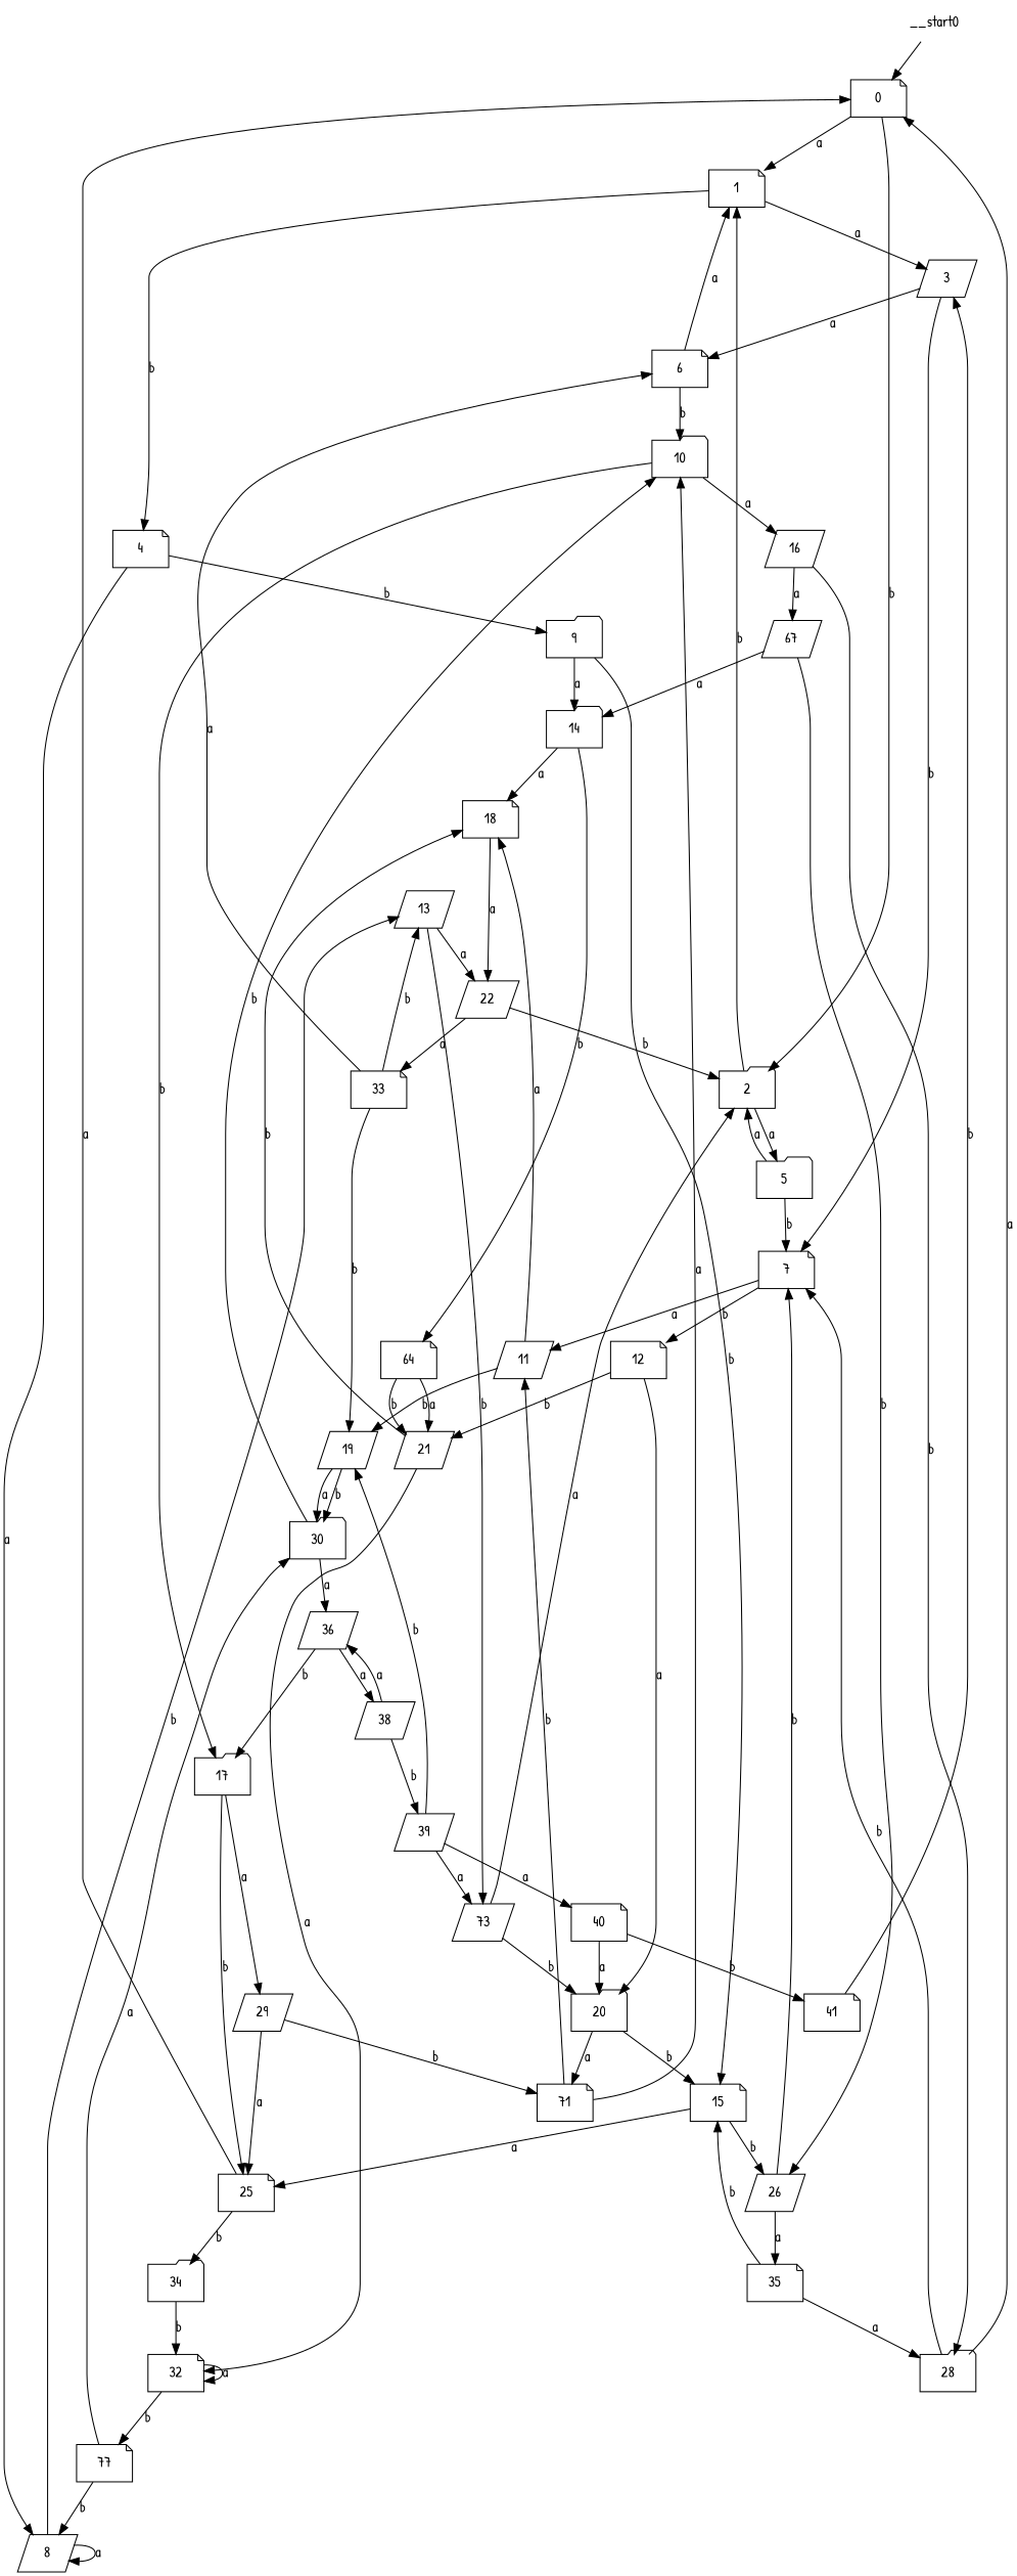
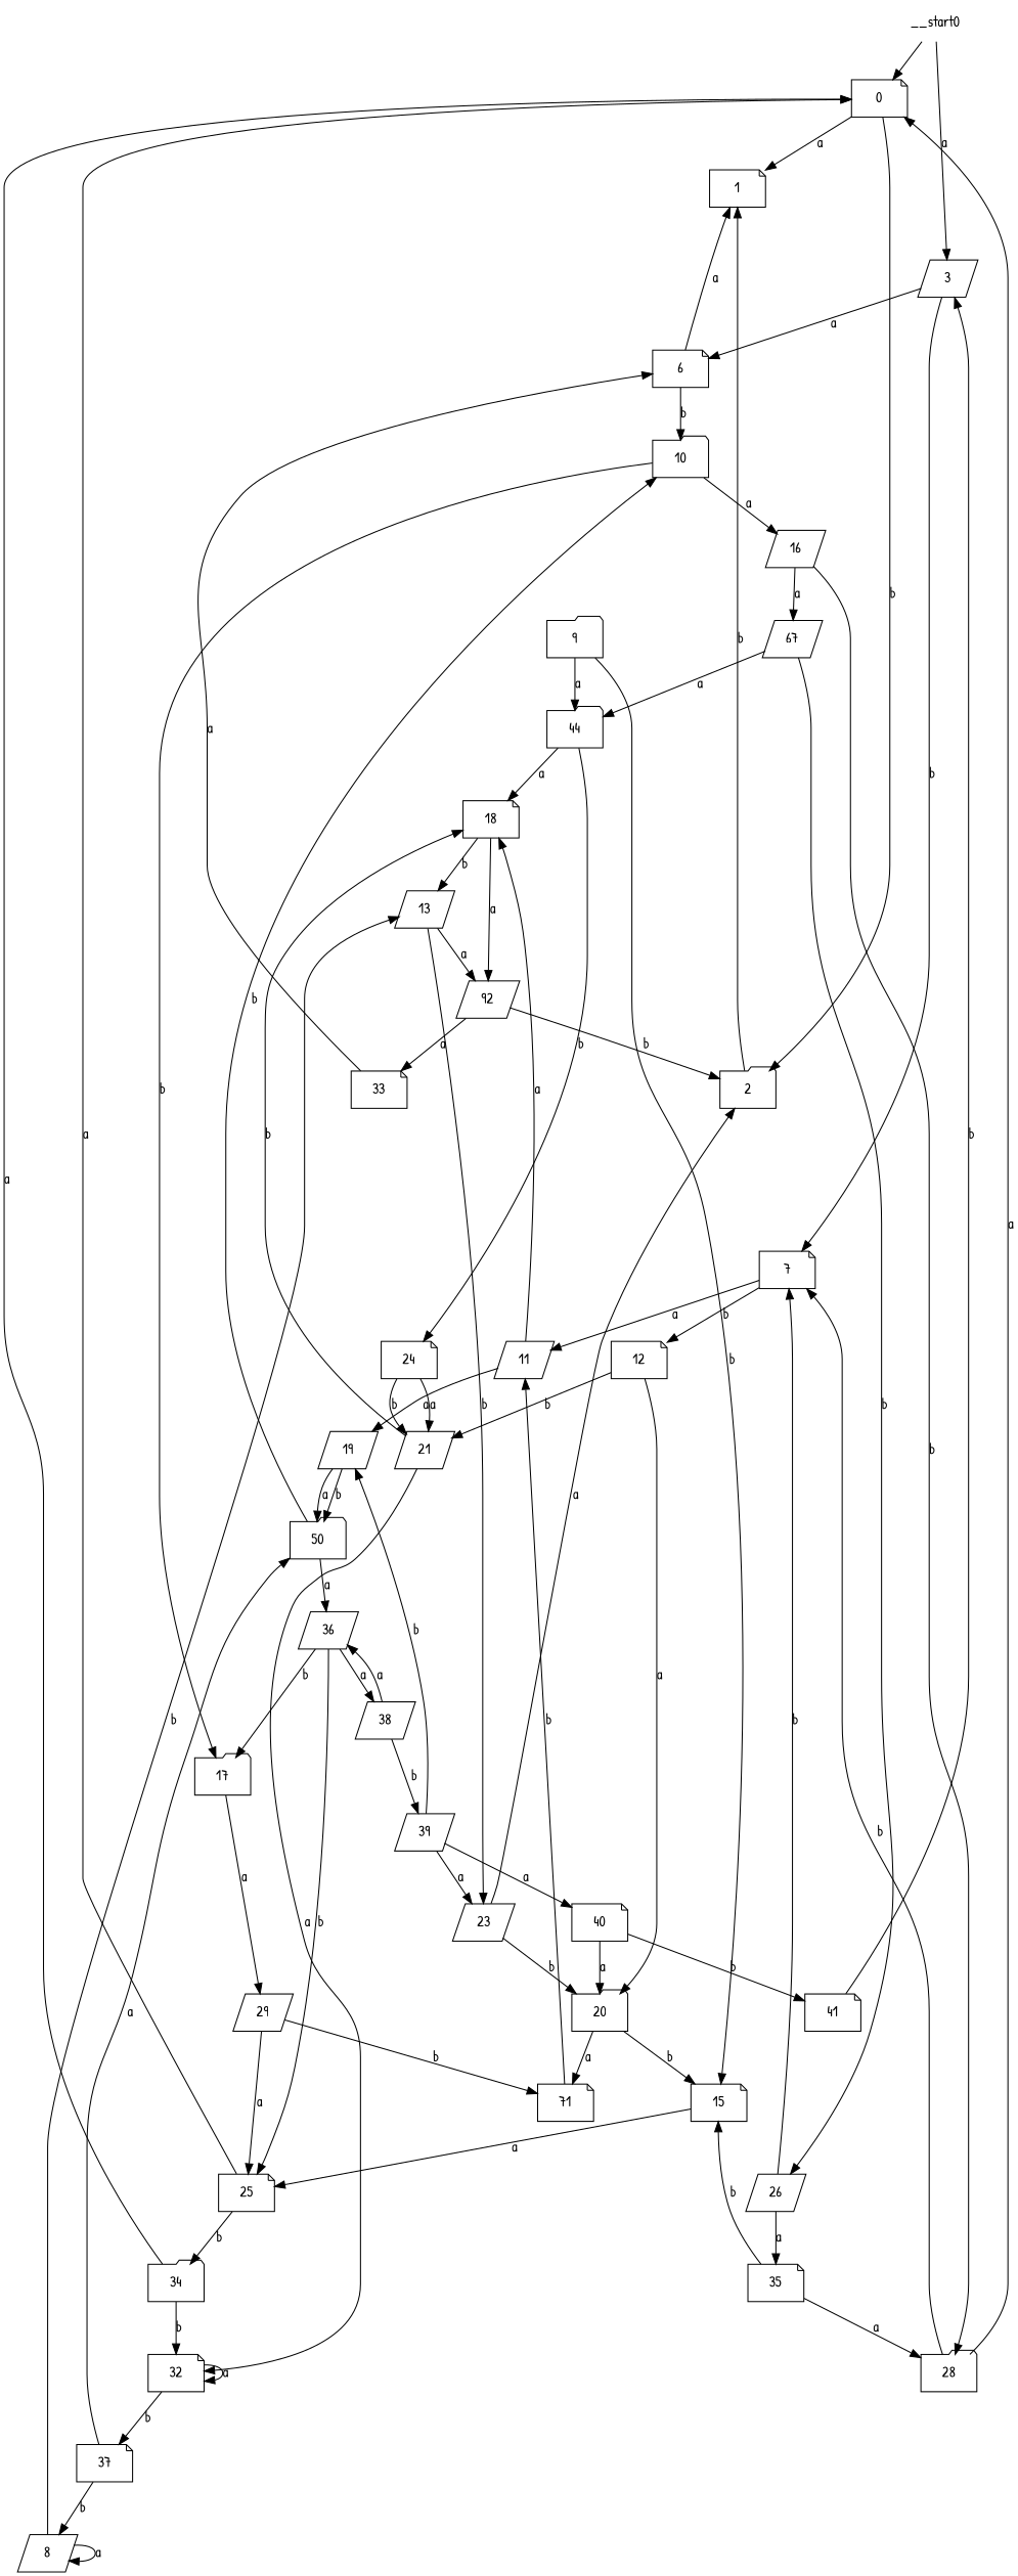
  digraph {
    fontname="Patrick Hand"
    node [fontname="Patrick Hand" shape=note]
    edge [fontname="Patrick Hand"]
    __start0 [shape=none]
    0
    1
    2 [shape=folder]
    3 [shape=parallelogram]
-   4
-   5 [shape=folder]
    6
    7
    8 [shape=parallelogram]
    9 [shape=folder]
    10 [shape=folder]
    11 [shape=parallelogram]
    12
    13 [shape=parallelogram]
-   14 [shape=folder]
+   14 [shape=folder label=44]
    15
    16 [shape=parallelogram]
    17 [shape=folder]
    18
    19 [shape=parallelogram]
    20 [shape=folder]
    21 [shape=parallelogram]
-   22 [shape=parallelogram]
-   23 [shape=parallelogram label=73]
-   24 [label=64]
+   22 [shape=parallelogram label=92]
+   23 [shape=parallelogram]
+   24
    25
    26 [shape=parallelogram]
    n29 [label=67 shape=parallelogram]
    28 [shape=folder]
    29 [shape=parallelogram]
-   30 [shape=folder]
+   30 [shape=folder label=50]
    n33 [label=71]
    32
    33
    34 [shape=folder]
    35
    36 [shape=parallelogram]
-   37 [label=77]
+   37
    38 [shape=parallelogram]
    39 [shape=parallelogram]
    40
    41
    __start0 -> 0
    0 -> 1 [label=a]
    0 -> 2 [label=b]
-   1 -> 3 [label=a]
-   1 -> 4 [label=b]
+   __start0 -> 3 [label=a]
    2 -> 1 [label=b]
-   2 -> 5 [label=a]
    3 -> 6 [label=a]
    3 -> 7 [label=b]
-   4 -> 8 [label=a]
-   4 -> 9 [label=b]
-   5 -> 2 [label=a]
-   5 -> 7 [label=b]
    6 -> 1 [label=a]
    6 -> 10 [label=b]
    7 -> 11 [label=a]
    7 -> 12 [label=b]
    8 -> 8 [label=a]
    8 -> 13 [label=b]
    9 -> 14 [label=a]
    9 -> 15 [label=b]
    10 -> 16 [label=a]
    10 -> 17 [label=b]
    11 -> 18 [label=a]
-   11 -> 19 [label=b]
+   11 -> 19 [label=a]
    12 -> 20 [label=a]
    12 -> 21 [label=b]
    13 -> 22 [label=a]
    13 -> 23 [label=b]
    14 -> 18 [label=a]
    14 -> 24 [label=b]
    15 -> 25 [label=a]
-   15 -> 26 [label=b]
    16 -> n29 [label=a]
    16 -> 28 [label=b]
-   17 -> 25 [label=b]
+   36 -> 25 [label=b]
    17 -> 29 [label=a]
-   33 -> 13 [label=b]
+   18 -> 13 [label=b]
    18 -> 22 [label=a]
    19 -> 30 [label=a]
    19 -> 30 [label=b]
    20 -> 15 [label=b]
    20 -> n33 [label=a]
    21 -> 18 [label=b]
    21 -> 32 [label=a]
    22 -> 2 [label=b]
    22 -> 33 [label=a]
    23 -> 2 [label=a]
    23 -> 20 [label=b]
    24 -> 21 [label=a]
    24 -> 21 [label=b]
    25 -> 0 [label=a]
    25 -> 34 [label=b]
    26 -> 7 [label=b]
    26 -> 35 [label=a]
    n29 -> 14 [label=a]
    n29 -> 26 [label=b]
    28 -> 0 [label=a]
    28 -> 7 [label=b]
    29 -> 25 [label=a]
    29 -> n33 [label=b]
    30 -> 10 [label=b]
    30 -> 36 [label=a]
-   n33 -> 10 [label=a]
    n33 -> 11 [label=b]
    32 -> 32 [label=a]
    32 -> 37 [label=b]
    33 -> 6 [label=a]
-   33 -> 19 [label=b]
+   34 -> 0 [label=a]
    34 -> 32 [label=b]
    35 -> 15 [label=b]
    35 -> 28 [label=a]
    36 -> 17 [label=b]
    36 -> 38 [label=a]
    37 -> 8 [label=b]
    37 -> 30 [label=a]
    38 -> 36 [label=a]
    38 -> 39 [label=b]
    39 -> 19 [label=b]
    39 -> 23 [label=a]
    39 -> 40 [label=a]
    40 -> 20 [label=a]
    40 -> 41 [label=b]
    41 -> 3 [label=b]
  }
